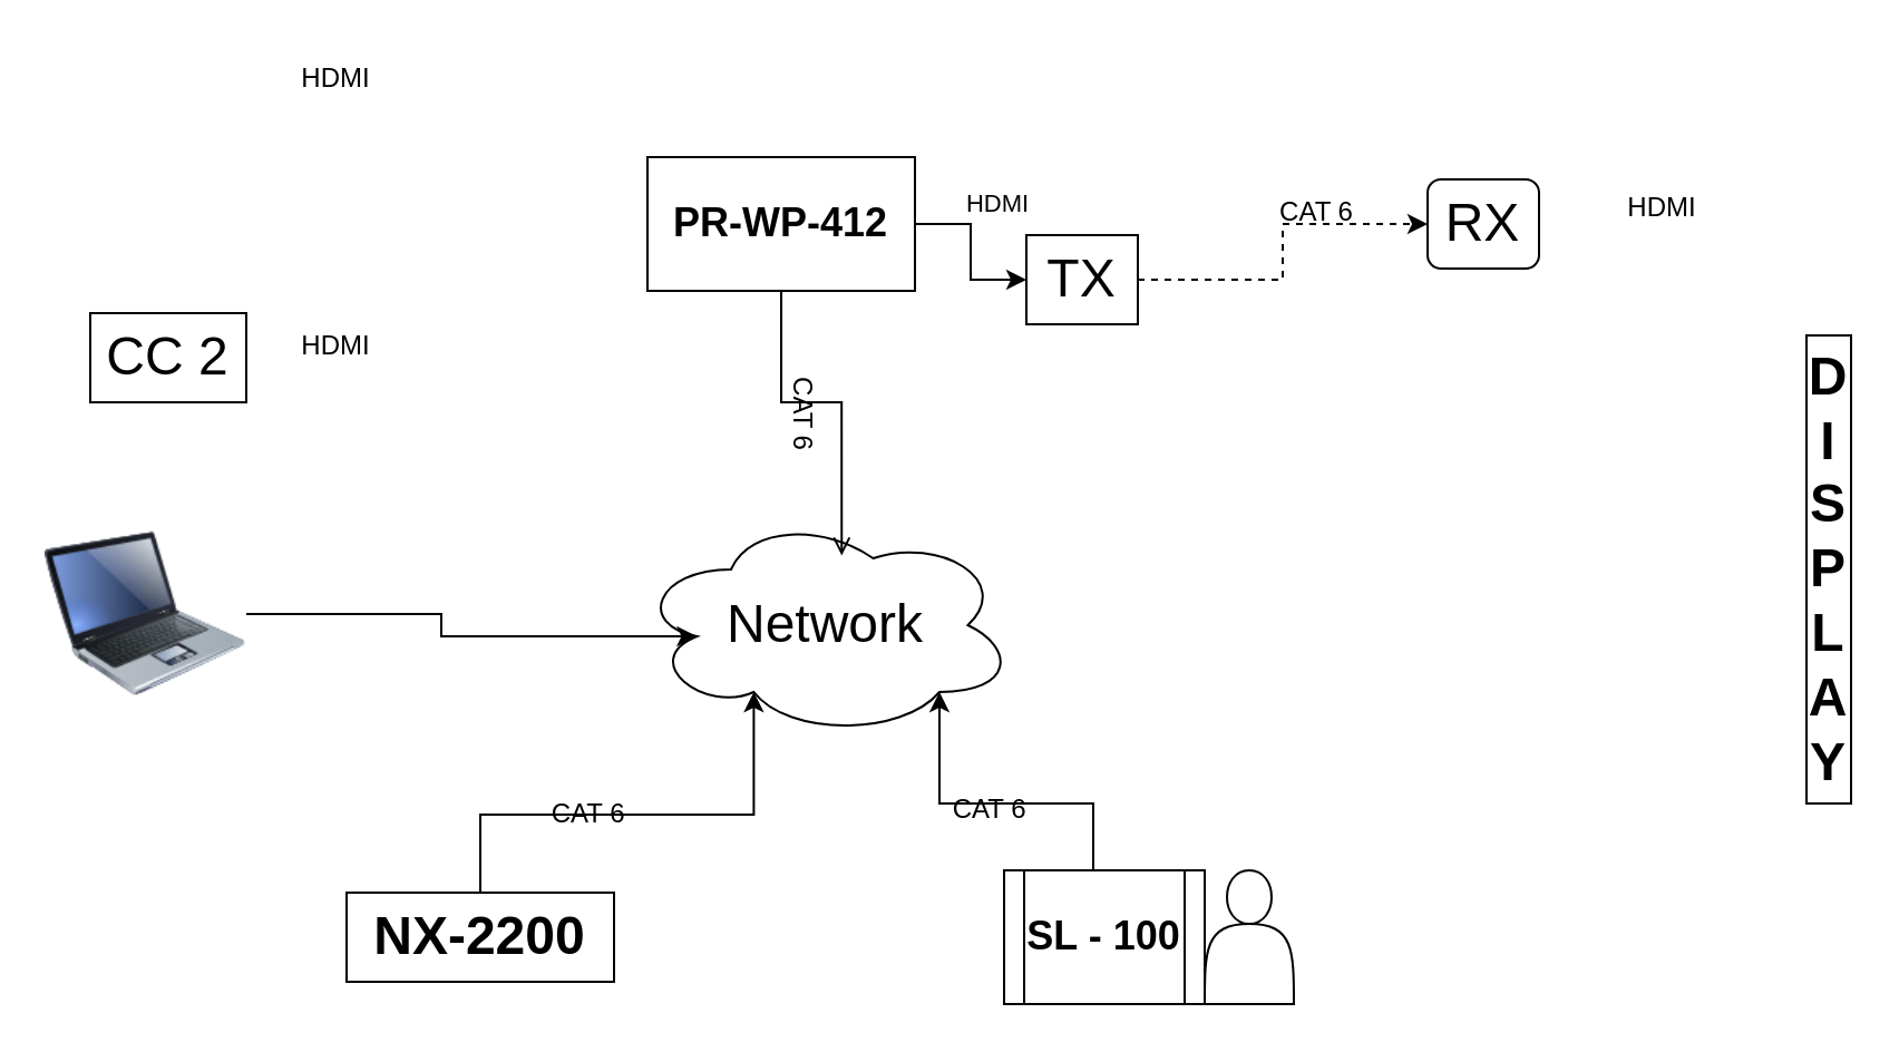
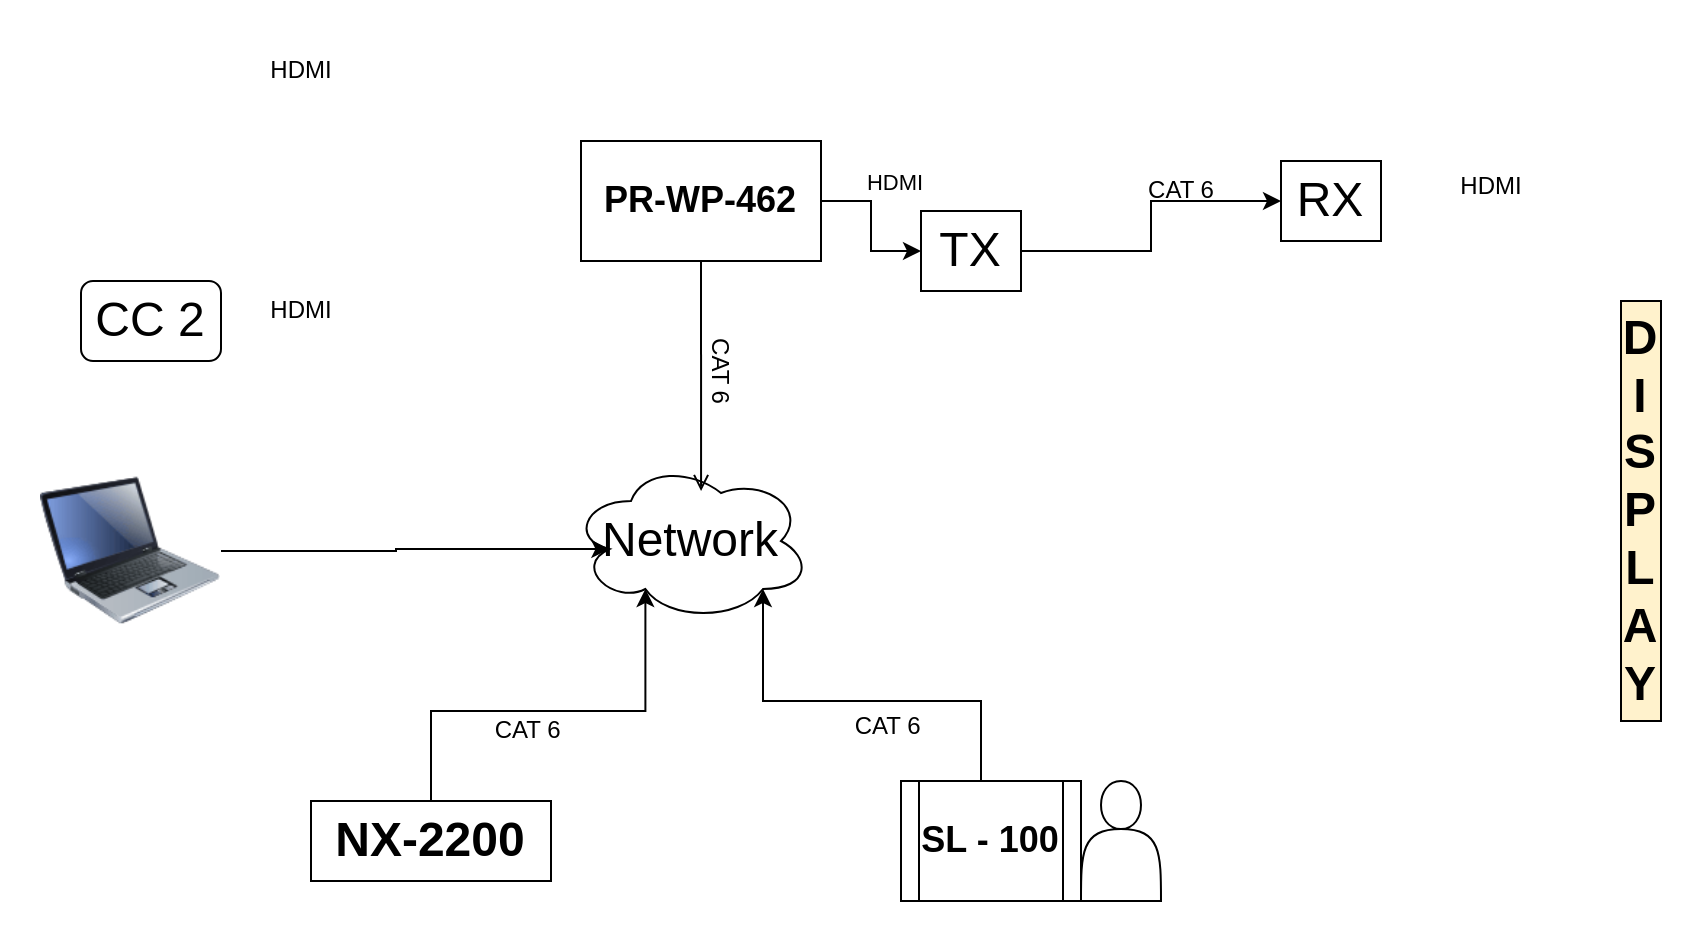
  <mxCell id="0" />
  <mxCell id="1" parent="0" />
  <mxCell id="2" style="edgeStyle=orthogonalEdgeStyle;rounded=0;orthogonalLoop=1;jettySize=auto;html=1;exitX=1;exitY=0.5;exitDx=0;exitDy=0;entryX=0;entryY=0.5;entryDx=0;entryDy=0;" parent="1" source="4" target="9" edge="1"><mxGeometry relative="1" as="geometry" /></mxCell>
  <mxCell id="3" value="HDMI" style="edgeLabel;html=1;align=center;verticalAlign=middle;resizable=0;points=[];" parent="2" vertex="1" connectable="0"><mxGeometry x="-0.628" y="2" relative="1" as="geometry"><mxPoint x="22" y="-8" as="offset" /></mxGeometry></mxCell>
- <mxCell id="4" value="&lt;font style=&quot;font-size: 18px;&quot;&gt;&lt;b style=&quot;&quot;&gt;PR-WP-412&lt;/b&gt;&lt;/font&gt;" style="rounded=0;whiteSpace=wrap;html=1;" parent="1" vertex="1"><mxGeometry x="290" y="70" width="120" height="60" as="geometry" /></mxCell>
- <mxCell id="5" value="&lt;b&gt;&lt;font style=&quot;font-size: 24px;&quot;&gt;D&lt;br&gt;I&lt;br&gt;S&lt;br&gt;P&lt;br&gt;L&lt;br&gt;A&lt;br&gt;Y&lt;/font&gt;&lt;/b&gt;" style="rounded=0;whiteSpace=wrap;html=1;" parent="1" vertex="1"><mxGeometry x="810" y="150" width="20" height="210" as="geometry" /></mxCell>
- <mxCell id="6" value="&lt;font style=&quot;font-size: 24px;&quot;&gt;CC 2&lt;/font&gt;" style="rounded=0;whiteSpace=wrap;html=1;" parent="1" vertex="1"><mxGeometry x="40" y="140" width="70" height="40" as="geometry" /></mxCell>
+ <mxCell id="4" value="&lt;font style=&quot;font-size: 18px;&quot;&gt;&lt;b style=&quot;&quot;&gt;PR-WP-462&lt;/b&gt;&lt;/font&gt;" style="rounded=0;whiteSpace=wrap;html=1;" parent="1" vertex="1"><mxGeometry x="290" y="70" width="120" height="60" as="geometry" /></mxCell>
+ <mxCell id="5" value="&lt;b&gt;&lt;font style=&quot;font-size: 24px;&quot;&gt;D&lt;br&gt;I&lt;br&gt;S&lt;br&gt;P&lt;br&gt;L&lt;br&gt;A&lt;br&gt;Y&lt;/font&gt;&lt;/b&gt;" style="rounded=0;whiteSpace=wrap;html=1;fillColor=#fff2cc;" parent="1" vertex="1"><mxGeometry x="810" y="150" width="20" height="210" as="geometry" /></mxCell>
+ <mxCell id="6" value="&lt;font style=&quot;font-size: 24px;&quot;&gt;CC 2&lt;/font&gt;" style="whiteSpace=wrap;html=1;rounded=1;" parent="1" vertex="1"><mxGeometry x="40" y="140" width="70" height="40" as="geometry" /></mxCell>
  <mxCell id="7" value="&lt;font style=&quot;font-size: 24px;&quot;&gt;&lt;b&gt;NX-2200&lt;/b&gt;&lt;/font&gt;" style="whiteSpace=wrap;html=1;rounded=0;" parent="1" vertex="1"><mxGeometry x="155" y="400" width="120" height="40" as="geometry" /></mxCell>
- <mxCell id="8" style="edgeStyle=orthogonalEdgeStyle;rounded=0;orthogonalLoop=1;jettySize=auto;html=1;exitX=1;exitY=0.5;exitDx=0;exitDy=0;entryX=0;entryY=0.5;entryDx=0;entryDy=0;dashed=1;" parent="1" source="9" target="10" edge="1"><mxGeometry relative="1" as="geometry" /></mxCell>
+ <mxCell id="8" style="edgeStyle=orthogonalEdgeStyle;rounded=0;orthogonalLoop=1;jettySize=auto;html=1;exitX=1;exitY=0.5;exitDx=0;exitDy=0;entryX=0;entryY=0.5;entryDx=0;entryDy=0;" parent="1" source="9" target="10" edge="1"><mxGeometry relative="1" as="geometry" /></mxCell>
  <mxCell id="9" value="&lt;font style=&quot;font-size: 24px;&quot;&gt;TX&lt;/font&gt;" style="rounded=0;whiteSpace=wrap;html=1;" parent="1" vertex="1"><mxGeometry x="460" y="105" width="50" height="40" as="geometry" /></mxCell>
- <mxCell id="10" value="&lt;span style=&quot;font-size: 24px;&quot;&gt;RX&lt;/span&gt;" style="whiteSpace=wrap;html=1;rounded=1;" parent="1" vertex="1"><mxGeometry x="640" y="80" width="50" height="40" as="geometry" /></mxCell>
- <mxCell id="11" value="&lt;font style=&quot;font-size: 24px;&quot;&gt;Network&lt;/font&gt;" style="ellipse;shape=cloud;whiteSpace=wrap;html=1;" parent="1" vertex="1"><mxGeometry x="285" y="230" width="170" height="100" as="geometry" /></mxCell>
+ <mxCell id="10" value="&lt;span style=&quot;font-size: 24px;&quot;&gt;RX&lt;/span&gt;" style="rounded=0;whiteSpace=wrap;html=1;" parent="1" vertex="1"><mxGeometry x="640" y="80" width="50" height="40" as="geometry" /></mxCell>
+ <mxCell id="11" value="&lt;font style=&quot;font-size: 24px;&quot;&gt;Network&lt;/font&gt;" style="ellipse;shape=cloud;whiteSpace=wrap;html=1;" parent="1" vertex="1"><mxGeometry x="285" y="230" width="120" height="80" as="geometry" /></mxCell>
  <mxCell id="12" value="&lt;font style=&quot;font-size: 24px;&quot;&gt;SL-100&lt;/font&gt;&lt;div&gt;&lt;br&gt;&lt;/div&gt;" style="rounded=0;whiteSpace=wrap;html=1;" parent="1" vertex="1"><mxGeometry x="450" y="390" width="80" height="60" as="geometry" /></mxCell>
  <mxCell id="13" value="HDMI" style="text;html=1;align=center;verticalAlign=middle;resizable=0;points=[];autosize=1;strokeColor=none;fillColor=none;" parent="1" vertex="1"><mxGeometry x="125" y="20" width="50" height="30" as="geometry" /></mxCell>
  <mxCell id="14" value="HDMI" style="text;html=1;align=center;verticalAlign=middle;resizable=0;points=[];autosize=1;strokeColor=none;fillColor=none;" parent="1" vertex="1"><mxGeometry x="125" y="140" width="50" height="30" as="geometry" /></mxCell>
  <mxCell id="15" value="CAT 6" style="text;html=1;align=center;verticalAlign=middle;resizable=0;points=[];autosize=1;strokeColor=none;fillColor=none;rotation=90;" parent="1" vertex="1"><mxGeometry x="330" y="170" width="60" height="30" as="geometry" /></mxCell>
  <mxCell id="16" value="CAT 6" style="text;html=1;align=center;verticalAlign=middle;resizable=0;points=[];autosize=1;strokeColor=none;fillColor=none;" parent="1" vertex="1"><mxGeometry x="560" y="80" width="60" height="30" as="geometry" /></mxCell>
  <mxCell id="17" value="HDMI&lt;div&gt;&lt;br&gt;&lt;/div&gt;" style="text;html=1;align=center;verticalAlign=middle;resizable=0;points=[];autosize=1;strokeColor=none;fillColor=none;" parent="1" vertex="1"><mxGeometry x="720" y="80" width="50" height="40" as="geometry" /></mxCell>
  <mxCell id="18" value="CAT 6&amp;nbsp;" style="text;html=1;align=center;verticalAlign=middle;resizable=0;points=[];autosize=1;strokeColor=none;fillColor=none;" parent="1" vertex="1"><mxGeometry x="415" y="348" width="60" height="30" as="geometry" /></mxCell>
  <mxCell id="19" value="" style="shape=actor;whiteSpace=wrap;html=1;" parent="1" vertex="1"><mxGeometry x="540" y="390" width="40" height="60" as="geometry" /></mxCell>
  <mxCell id="20" style="edgeStyle=orthogonalEdgeStyle;rounded=0;orthogonalLoop=1;jettySize=auto;html=1;exitX=0.5;exitY=1;exitDx=0;exitDy=0;entryX=0.542;entryY=0.188;entryDx=0;entryDy=0;entryPerimeter=0;endArrow=open;" parent="1" source="4" target="11" edge="1"><mxGeometry relative="1" as="geometry" /></mxCell>
  <mxCell id="21" style="edgeStyle=orthogonalEdgeStyle;rounded=0;orthogonalLoop=1;jettySize=auto;html=1;exitX=0.5;exitY=0;exitDx=0;exitDy=0;entryX=0.31;entryY=0.8;entryDx=0;entryDy=0;entryPerimeter=0;" parent="1" source="7" target="11" edge="1"><mxGeometry relative="1" as="geometry" /></mxCell>
  <mxCell id="22" style="edgeStyle=orthogonalEdgeStyle;rounded=0;orthogonalLoop=1;jettySize=auto;html=1;exitX=0.5;exitY=0;exitDx=0;exitDy=0;entryX=0.8;entryY=0.8;entryDx=0;entryDy=0;entryPerimeter=0;" parent="1" source="12" target="11" edge="1"><mxGeometry relative="1" as="geometry" /></mxCell>
  <mxCell id="23" value="CAT 6&amp;nbsp;" style="text;html=1;align=center;verticalAlign=middle;resizable=0;points=[];autosize=1;strokeColor=none;fillColor=none;" parent="1" vertex="1"><mxGeometry x="235" y="350" width="60" height="30" as="geometry" /></mxCell>
  <mxCell id="24" value="&lt;font style=&quot;font-size: 18px;&quot;&gt;&lt;b style=&quot;&quot;&gt;SL - 100&lt;/b&gt;&lt;/font&gt;" style="shape=process;whiteSpace=wrap;html=1;backgroundOutline=1;" parent="1" vertex="1"><mxGeometry x="450" y="390" width="90" height="60" as="geometry" /></mxCell>
  <mxCell id="25" value="" style="image;html=1;image=img/lib/clip_art/computers/Laptop_128x128.png" parent="1" vertex="1"><mxGeometry x="20" y="230" width="90" height="90" as="geometry" /></mxCell>
  <mxCell id="26" style="edgeStyle=orthogonalEdgeStyle;rounded=0;orthogonalLoop=1;jettySize=auto;html=1;exitX=1;exitY=0.5;exitDx=0;exitDy=0;entryX=0.16;entryY=0.55;entryDx=0;entryDy=0;entryPerimeter=0;" parent="1" source="25" target="11" edge="1"><mxGeometry relative="1" as="geometry" /></mxCell>
